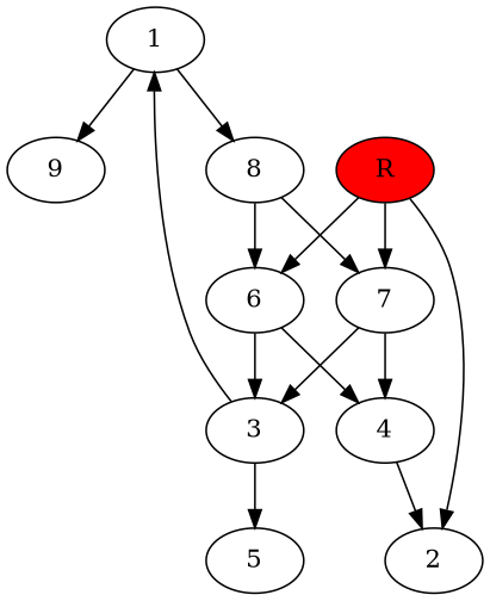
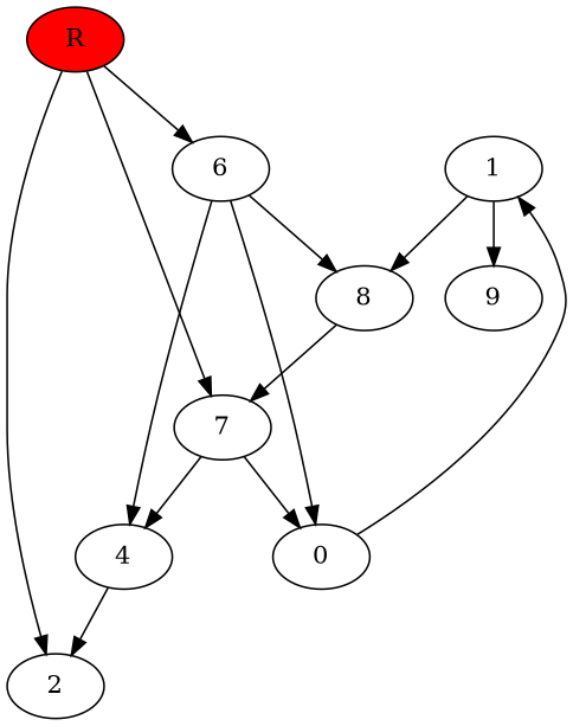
  digraph {
    1
    8
    9
    6
    7
-   3
-   5
+   3 [label=0]
    4
    2
    R [fillcolor="#ff0000" style=filled]
    1 -> 8
    1 -> 9
-   8 -> 6
+   6 -> 8
    8 -> 7
    6 -> 3
    6 -> 4
    7 -> 3
    7 -> 4
    3 -> 1
-   3 -> 5
    4 -> 2
    R -> 6
    R -> 7
    R -> 2
  }
